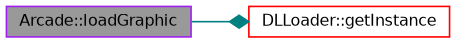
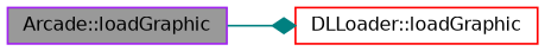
  digraph {
    rankdir=LR
    node [fontname=Helvetica fontsize=10 shape=box style=filled]
    n1 [color=purple fillcolor=grey60 fontcolor=black height=0.2 label="Arcade::loadGraphic" width=0.4]
-   n2 [color=red fillcolor=white height=0.2 label="DLLoader::getInstance" width=0.4]
+   n2 [color=red fillcolor=white height=0.2 label="DLLoader::loadGraphic" width=0.4]
    n1 -> n2 [color=teal fontname=Helvetica fontsize=10 labelfontname=Helvetica labelfontsize=10 style=solid arrowhead=diamond]
  }
